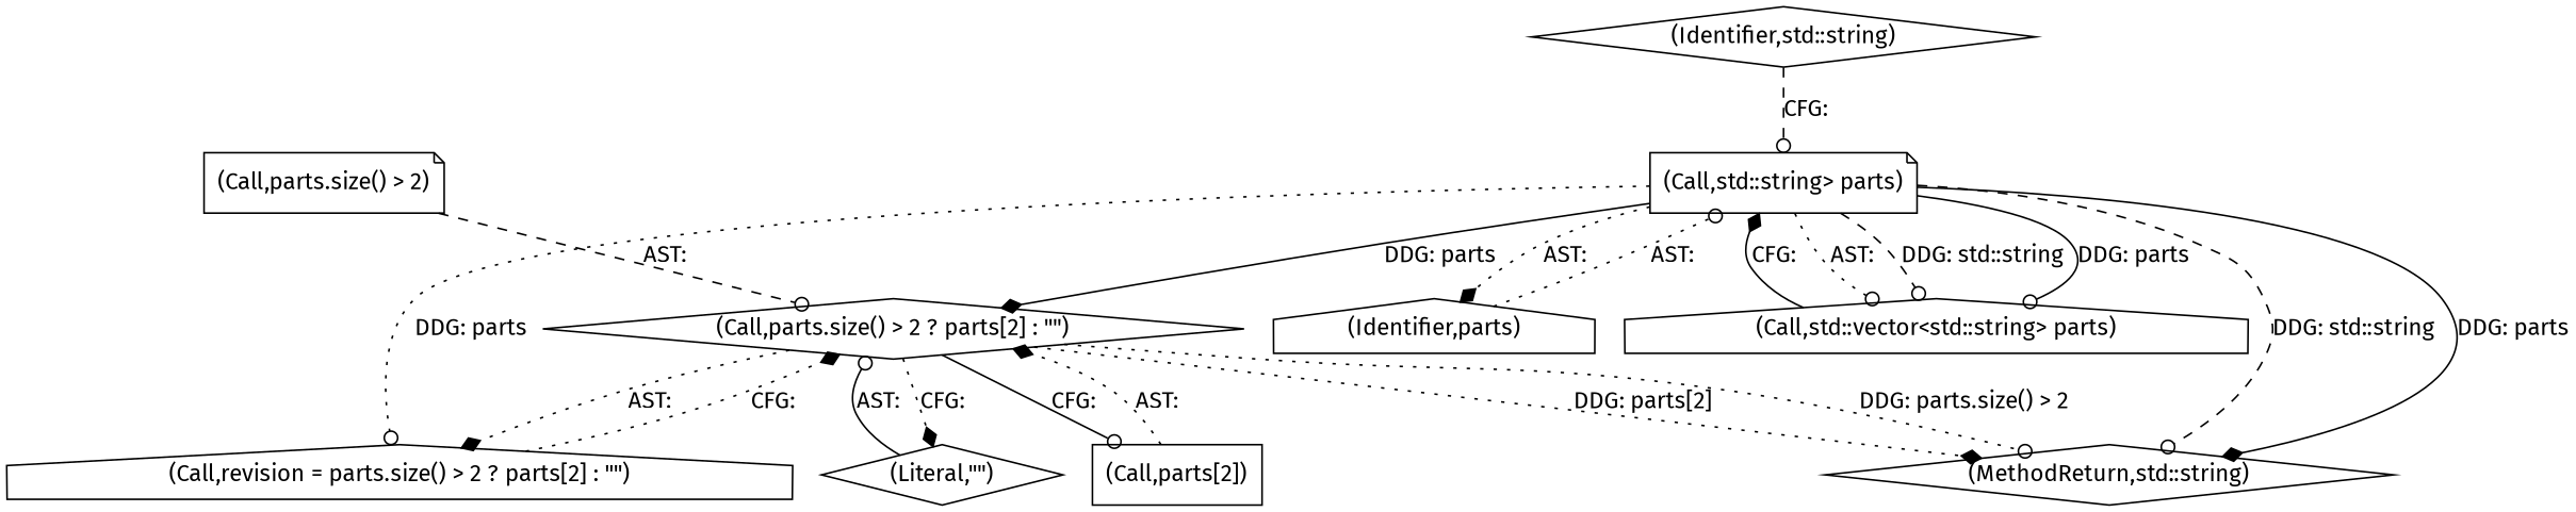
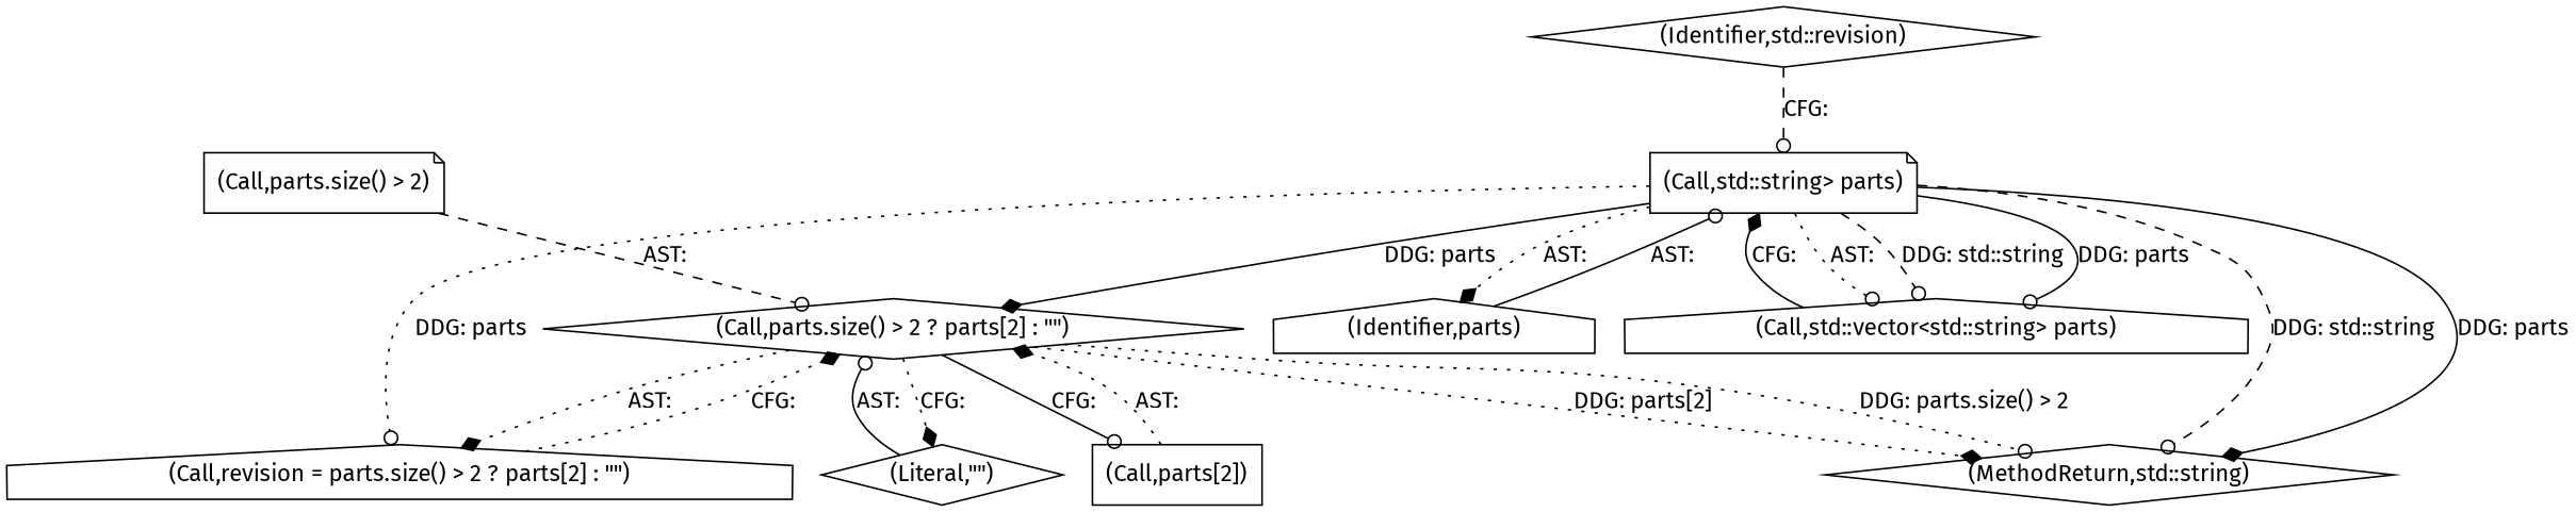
  digraph {
    fontname="Fira Sans"
    node [fontname="Fira Sans" shape=diamond]
    edge [arrowhead=odot fontname="Fira Sans" style=dotted]
    n1 [label="(Call,parts.size() > 2 ? parts[2] : \"\")"]
    n2 [label="(Literal,\"\")"]
    n3 [label="(MethodReturn,std::string)"]
    n4 [label="(Call,parts[2])" shape=box]
    n5 [label="(Call,revision = parts.size() > 2 ? parts[2] : \"\")" shape=house]
    n6 [label="(Call,std::string> parts)" shape=note]
    n7 [label="(Identifier,parts)" shape=house]
    n8 [label="(Call,std::vector<std::string> parts)" shape=house]
    n9 [label="(Call,parts.size() > 2)" shape=note]
-   n10 [label="(Identifier,std::string)"]
+   n10 [label="(Identifier,std::revision)"]
    n1 -> n2 [arrowhead=diamond label="CFG: "]
    n1 -> n3 [arrowhead=diamond label="DDG: parts[2]"]
    n1 -> n3 [label="DDG: parts.size() > 2"]
    n1 -> n4 [label="CFG: " style=solid]
    n1 -> n5 [arrowhead=diamond label="AST: "]
    n2 -> n1 [label="AST: " style=solid]
    n4 -> n1 [arrowhead=diamond label="AST: "]
    n5 -> n1 [arrowhead=diamond label="CFG: "]
    n6 -> n1 [arrowhead=diamond label="DDG: parts" style=solid]
    n6 -> n3 [label="DDG: std::string" style=dashed]
    n6 -> n3 [arrowhead=diamond label="DDG: parts" style=solid]
    n6 -> n5 [label="DDG: parts"]
    n6 -> n7 [arrowhead=diamond label="AST: "]
    n6 -> n8 [label="AST: "]
    n6 -> n8 [label="DDG: std::string" style=dashed]
    n6 -> n8 [label="DDG: parts" style=solid]
-   n7 -> n6 [label="AST: "]
+   n7 -> n6 [label="AST: " style=solid]
    n8 -> n6 [arrowhead=diamond label="CFG: " style=solid]
    n9 -> n1 [label="AST: " style=dashed]
    n10 -> n6 [label="CFG: " style=dashed]
  }
